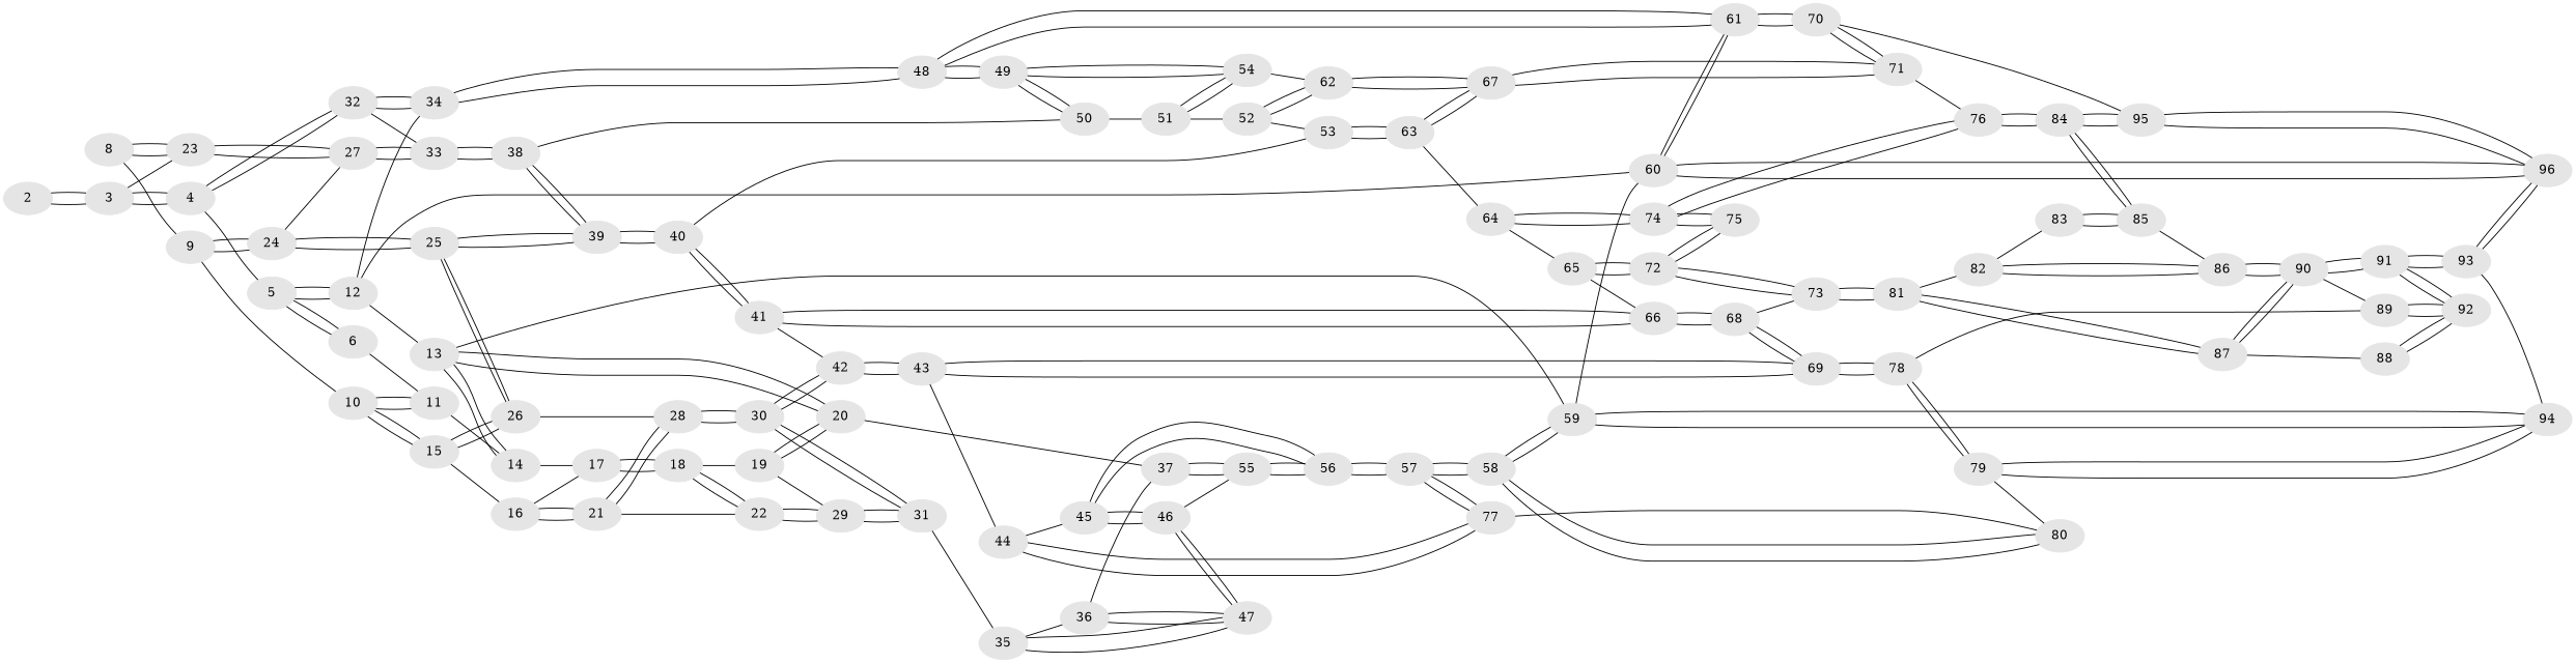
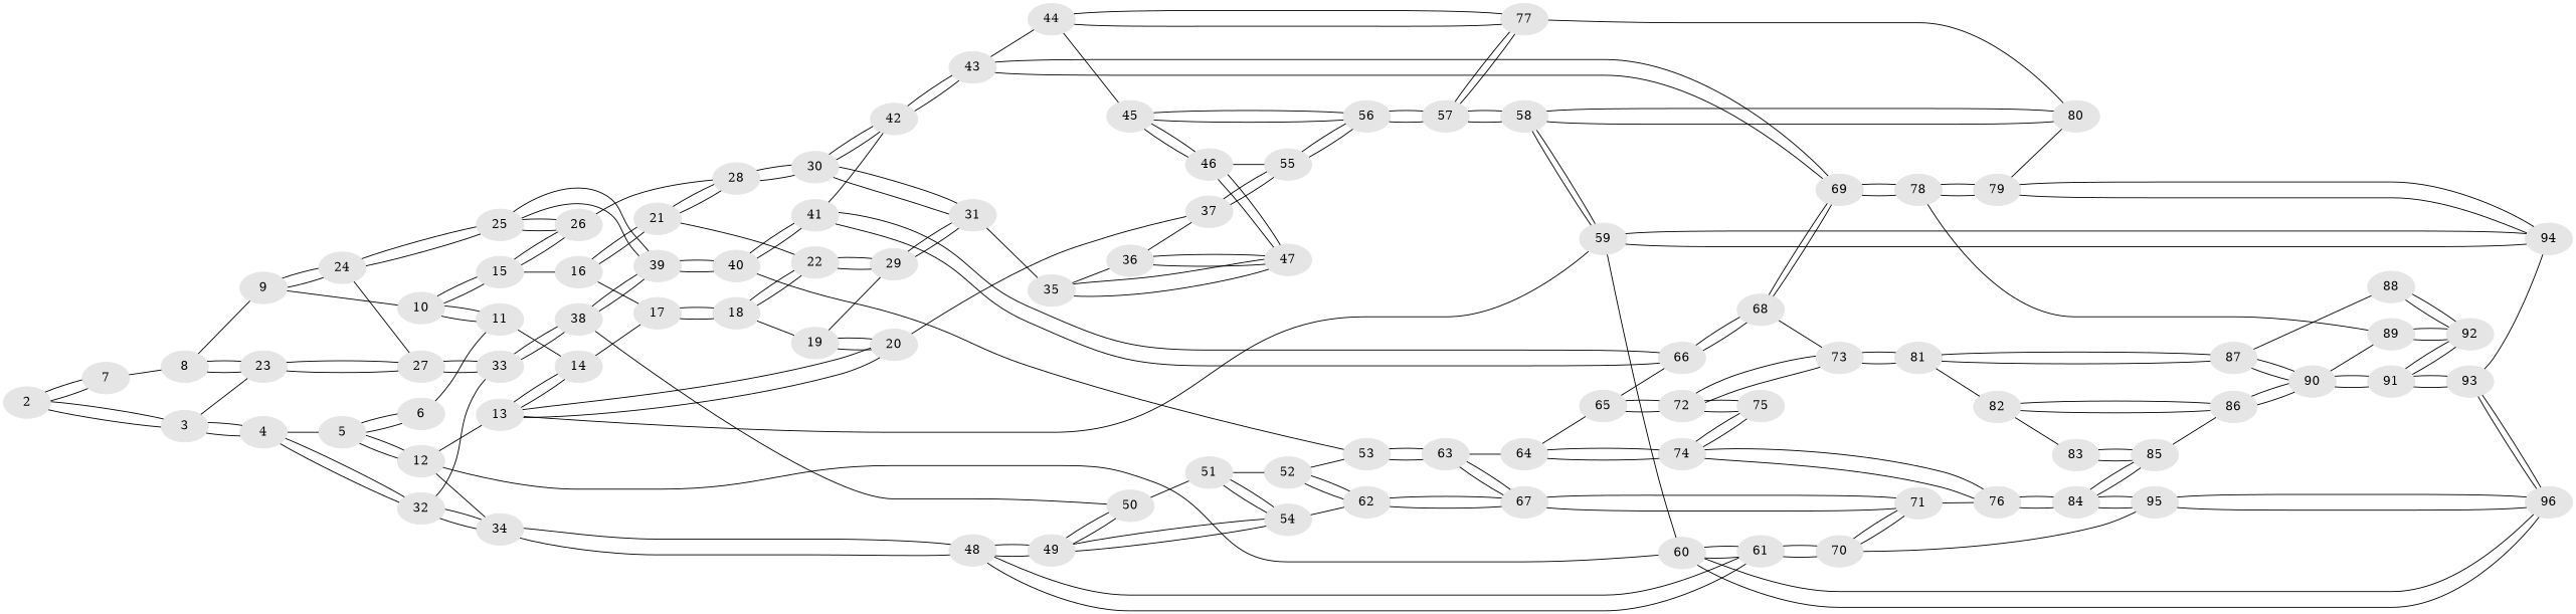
  graph {
    rankdir=LR
    node [color=gray90 style=filled]
    2
+   7
    3
    8
    4
    23
    5
    32
    27
    6
    12
    34
    33
    11
    13
    60
    14
    9
    10
    24
    15
    25
    16
    26
    17
    20
    59
    48
    61
    96
    37
    94
    18
    21
    28
    22
    19
    29
    31
    55
    30
    39
    40
    38
    42
    35
    43
    36
    47
    50
    49
    56
    51
    41
    53
    66
    63
    68
    44
    69
    45
    77
    78
    46
    80
    57
    54
    70
    62
    52
    67
    64
    58
    71
    95
    65
    74
    72
    76
    75
    73
    81
    79
    89
    84
    82
    87
    85
    92
    83
    86
    90
    88
    91
    93
+   2 -- 7
+   2 -- 7
    2 -- 3
    2 -- 3
+   7 -- 8
    3 -- 4
    3 -- 4
    3 -- 23
    8 -- 23
    8 -- 23
    8 -- 9
    4 -- 5
    4 -- 32
    4 -- 32
    23 -- 27
    23 -- 27
    5 -- 6
    5 -- 6
    5 -- 12
    5 -- 12
    32 -- 34
    32 -- 34
    32 -- 33
    27 -- 33
    27 -- 33
    6 -- 11
    12 -- 34
    12 -- 13
    12 -- 60
    34 -- 48
    34 -- 48
    33 -- 38
    33 -- 38
    11 -- 14
    13 -- 14
    13 -- 14
    13 -- 20
    13 -- 20
    13 -- 59
    60 -- 61
    60 -- 61
    60 -- 96
    60 -- 96
    14 -- 17
    9 -- 10
    9 -- 24
    9 -- 24
    10 -- 11
    10 -- 11
    10 -- 15
    10 -- 15
    24 -- 27
    24 -- 25
    24 -- 25
    15 -- 16
    15 -- 26
    15 -- 26
    25 -- 26
    25 -- 26
    25 -- 39
    25 -- 39
    16 -- 17
    16 -- 21
    16 -- 21
    26 -- 28
    17 -- 18
    17 -- 18
    20 -- 37
    59 -- 60
    59 -- 94
    59 -- 94
    48 -- 61
    48 -- 61
    48 -- 49
    48 -- 49
    61 -- 70
    61 -- 70
    37 -- 55
    37 -- 55
    18 -- 22
    18 -- 22
    18 -- 19
    21 -- 28
    21 -- 28
    21 -- 22
    28 -- 30
    28 -- 30
    22 -- 29
    22 -- 29
    19 -- 20
    19 -- 20
    19 -- 29
    29 -- 31
    29 -- 31
    31 -- 35
    55 -- 56
    55 -- 56
    30 -- 31
    30 -- 31
    30 -- 42
    30 -- 42
    39 -- 40
    39 -- 40
    40 -- 41
    40 -- 41
    40 -- 53
    38 -- 39
    38 -- 39
    38 -- 50
    42 -- 43
    42 -- 43
    35 -- 36
    35 -- 47
    35 -- 47
    43 -- 44
    43 -- 69
    43 -- 69
    36 -- 37
    36 -- 47
    36 -- 47
    50 -- 51
    49 -- 50
    49 -- 50
    49 -- 54
    49 -- 54
    56 -- 57
    56 -- 57
    51 -- 54
    51 -- 54
    51 -- 52
    41 -- 42
    41 -- 66
    41 -- 66
    53 -- 63
    53 -- 63
    66 -- 68
    66 -- 68
    63 -- 67
    63 -- 67
    63 -- 64
    68 -- 69
    68 -- 69
    68 -- 73
    44 -- 45
    44 -- 77
    44 -- 77
    69 -- 78
    69 -- 78
    45 -- 56
    45 -- 56
    45 -- 46
    45 -- 46
    77 -- 80
    78 -- 79
    78 -- 79
    78 -- 89
    46 -- 55
    46 -- 47
    46 -- 47
    57 -- 77
    57 -- 77
    57 -- 58
    57 -- 58
    54 -- 62
    70 -- 71
    70 -- 71
    70 -- 95
    62 -- 67
    62 -- 67
    52 -- 53
    52 -- 62
    52 -- 62
    67 -- 71
    67 -- 71
    64 -- 65
    64 -- 74
    64 -- 74
    58 -- 59
    58 -- 59
    58 -- 80
    58 -- 80
    71 -- 76
    95 -- 96
    95 -- 96
    65 -- 66
    65 -- 72
    65 -- 72
    74 -- 76
    74 -- 76
    74 -- 75
    74 -- 75
    72 -- 75
    72 -- 75
    72 -- 73
    72 -- 73
    76 -- 84
    76 -- 84
    73 -- 81
    73 -- 81
    81 -- 82
    81 -- 87
    81 -- 87
    79 -- 94
    79 -- 94
    79 -- 80
    89 -- 92
    89 -- 92
    84 -- 95
    84 -- 95
    84 -- 85
    84 -- 85
    82 -- 83
    82 -- 86
    82 -- 86
    87 -- 90
    87 -- 90
    87 -- 88
    85 -- 86
    83 -- 85
    83 -- 85
    86 -- 90
    86 -- 90
    90 -- 89
    90 -- 91
    90 -- 91
    88 -- 92
    88 -- 92
    91 -- 92
    91 -- 92
    91 -- 93
    91 -- 93
    93 -- 96
    93 -- 96
    93 -- 94
  }
